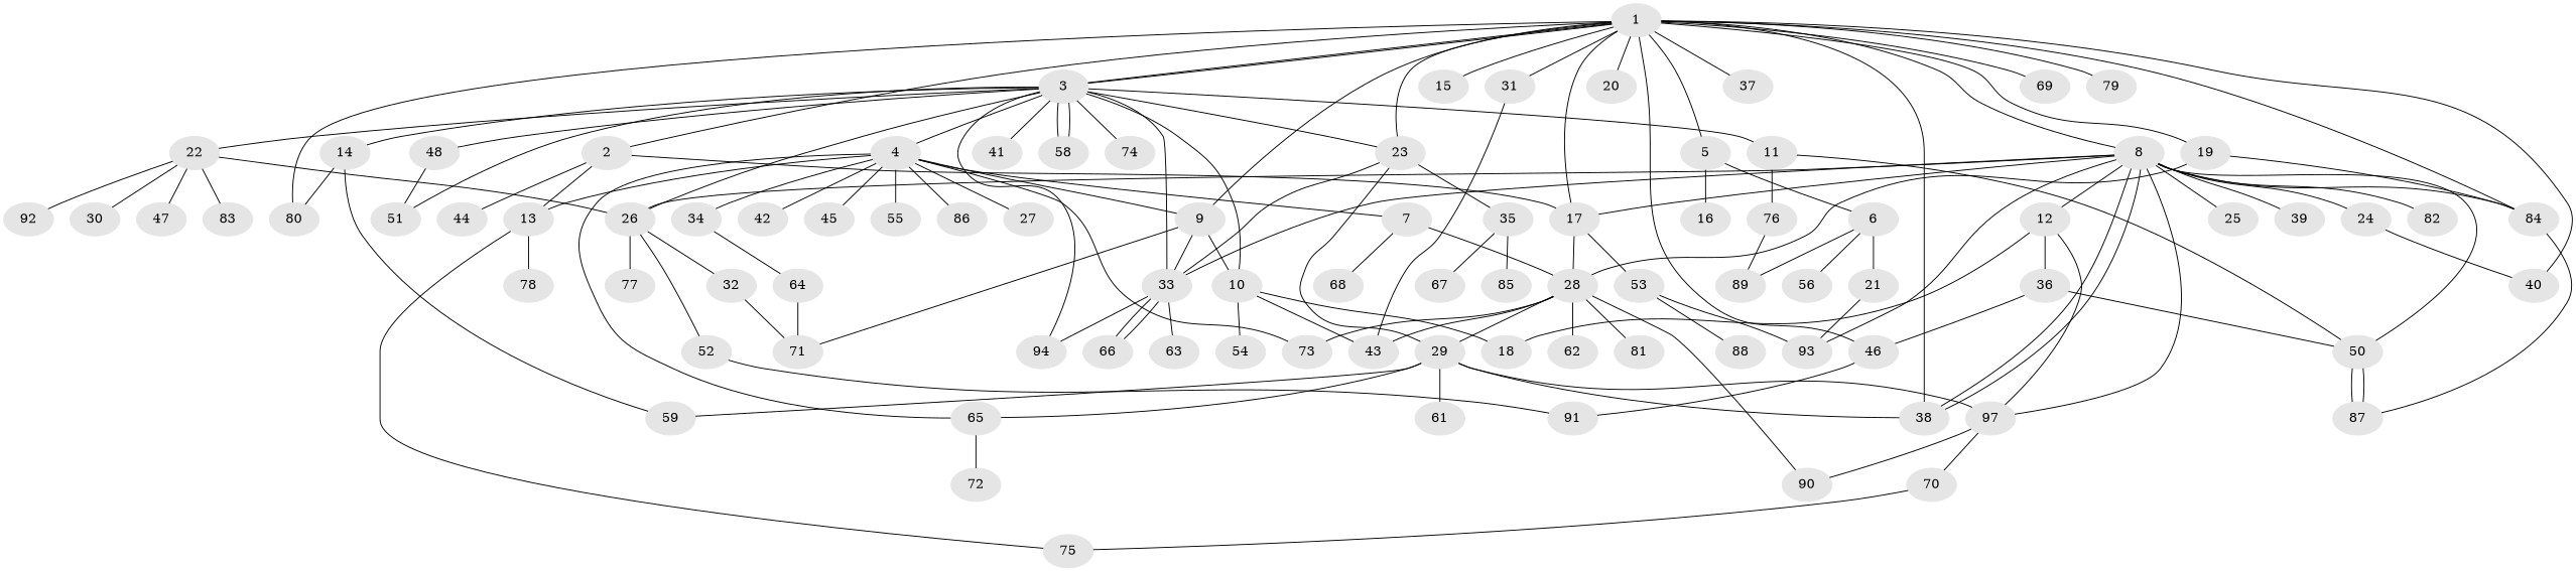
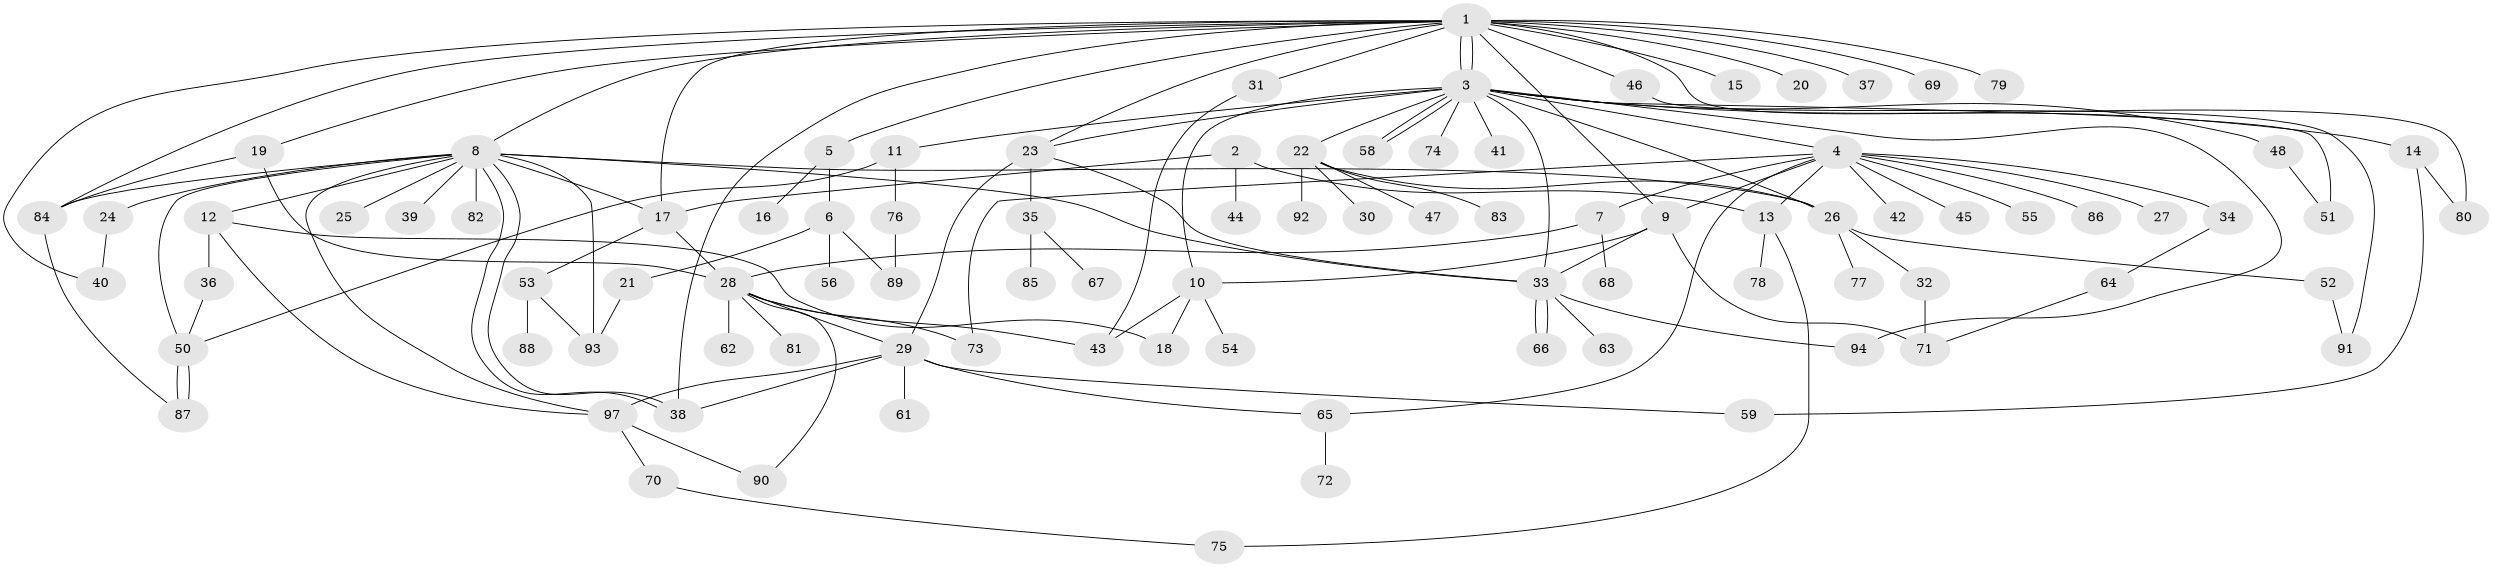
  graph {
    fontname="DejaVu Serif"
    node [color=gray90 fontname="DejaVu Serif" style=filled]
    edge [fontname="DejaVu Serif"]
    1
    2
    3
    5
    8
    9
    15
    17
    19
    20
    23
    31
    37
    38
    40
    46
    69
    79
    80
    84
    13
    44
    4
    10
    11
    14
    22
    26
    33
    41
    48
    51
    58
    74
    94
    6
    16
    12
    24
    25
    39
    50
    n43 [label=97]
    82
    93
    71
    28
    53
    29
    35
    43
    91
    87
    75
    78
    7
    27
    34
    42
    45
    55
    65
    73
    86
    18
    54
    76
    59
    30
    47
    83
    92
    32
    52
    77
    63
    66
    68
    64
    72
    21
    56
    89
    62
    81
    90
    36
    70
    88
    61
    67
    85
-   1 -- 2
    1 -- 3
    1 -- 3
    1 -- 5
    1 -- 8
    1 -- 9
    1 -- 15
    1 -- 17
    1 -- 19
    1 -- 20
    1 -- 23
    1 -- 31
    1 -- 37
    1 -- 38
    1 -- 40
    1 -- 46
    1 -- 69
    1 -- 79
    1 -- 80
    1 -- 84
    2 -- 17
    2 -- 13
    2 -- 44
    3 -- 23
    3 -- 4
    3 -- 10
    3 -- 11
    3 -- 14
    3 -- 22
    3 -- 26
    3 -- 33
    3 -- 41
    3 -- 48
    3 -- 51
    3 -- 58
    3 -- 58
    3 -- 74
    3 -- 94
    5 -- 6
    5 -- 16
    8 -- 17
    8 -- 38
    8 -- 38
    8 -- 84
    8 -- 26
    8 -- 33
    8 -- 12
    8 -- 24
    8 -- 25
    8 -- 39
    8 -- 50
    8 -- n43
    8 -- 82
    8 -- 93
    9 -- 10
    9 -- 33
    9 -- 71
    17 -- 28
    17 -- 53
    19 -- 84
    19 -- 28
    23 -- 33
    23 -- 29
    23 -- 35
    31 -- 43
    46 -- 91
    84 -- 87
    13 -- 75
    13 -- 78
    4 -- 9
    4 -- 13
    4 -- 7
    4 -- 27
    4 -- 34
    4 -- 42
    4 -- 45
    4 -- 55
    4 -- 65
    4 -- 73
    4 -- 86
    10 -- 43
    10 -- 18
    10 -- 54
    11 -- 50
    11 -- 76
    14 -- 80
    14 -- 59
    22 -- 26
    22 -- 30
    22 -- 47
    22 -- 83
    22 -- 92
    26 -- 32
    26 -- 52
    26 -- 77
    33 -- 94
    33 -- 63
    33 -- 66
    33 -- 66
    48 -- 51
    6 -- 21
    6 -- 56
    6 -- 89
    12 -- n43
    12 -- 18
    12 -- 36
    24 -- 40
    50 -- 87
    50 -- 87
    n43 -- 90
    n43 -- 70
    28 -- 29
    28 -- 43
    28 -- 73
    28 -- 62
    28 -- 81
    28 -- 90
    53 -- 93
    53 -- 88
    29 -- 38
    29 -- n43
    29 -- 65
    29 -- 59
    29 -- 61
    35 -- 67
    35 -- 85
    7 -- 28
    7 -- 68
    34 -- 64
    65 -- 72
    76 -- 89
    32 -- 71
    52 -- 91
    64 -- 71
    21 -- 93
-   36 -- 46
    36 -- 50
    70 -- 75
  }
